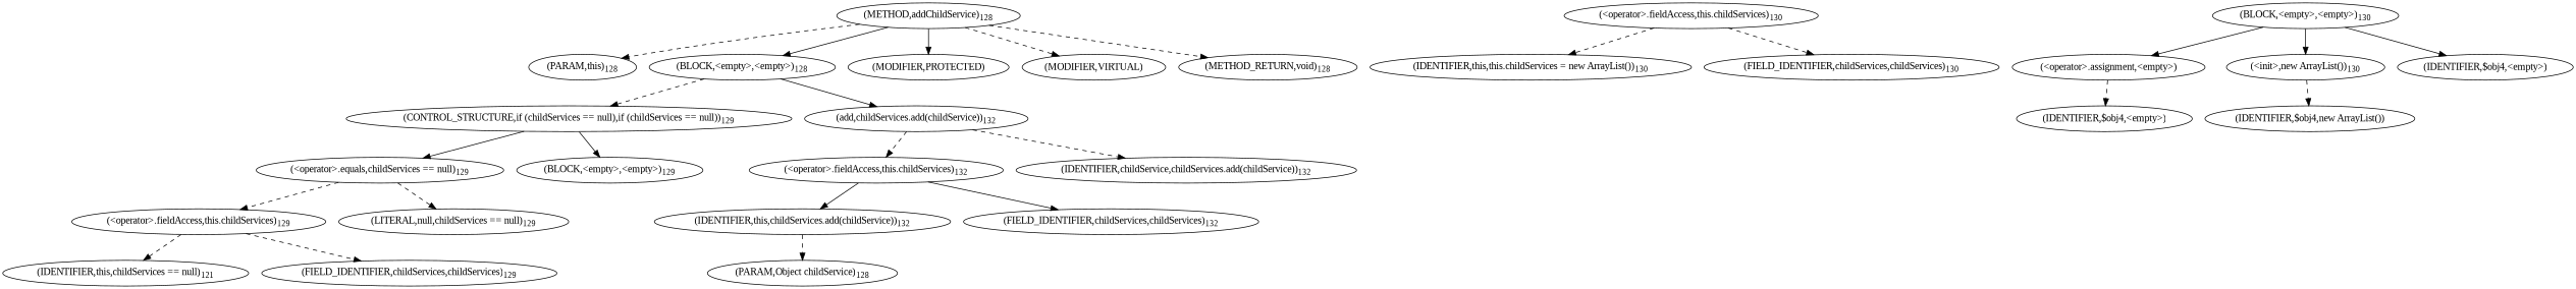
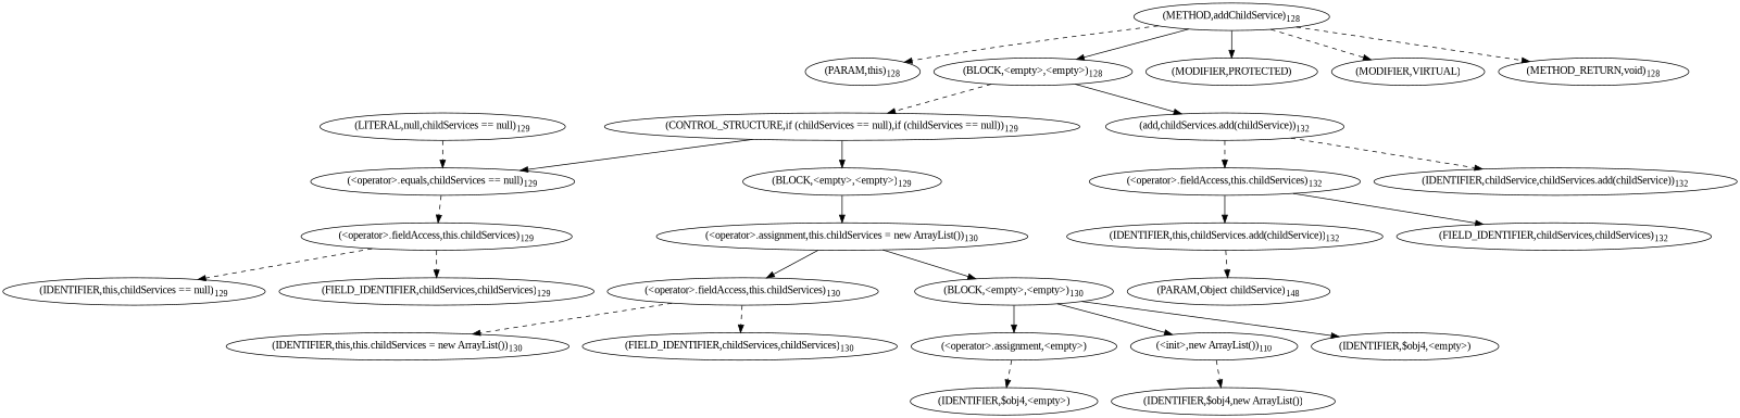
  digraph {
    fontname="Liberation Serif"
    node [fontname="Liberation Serif"]
    edge [fontname="Liberation Serif" style=dashed]
    n1 [label=<(METHOD,addChildService)<SUB>128</SUB>>]
    n2 [label=<(PARAM,this)<SUB>128</SUB>>]
    n3 [label=<(BLOCK,&lt;empty&gt;,&lt;empty&gt;)<SUB>128</SUB>>]
    n4 [label=<(MODIFIER,PROTECTED)>]
    n5 [label=<(MODIFIER,VIRTUAL)>]
    n6 [label=<(METHOD_RETURN,void)<SUB>128</SUB>>]
-   n7 [label=<(PARAM,Object childService)<SUB>128</SUB>>]
+   n7 [label=<(PARAM,Object childService)<SUB>148</SUB>>]
    n8 [label=<(CONTROL_STRUCTURE,if (childServices == null),if (childServices == null))<SUB>129</SUB>>]
    n9 [label=<(add,childServices.add(childService))<SUB>132</SUB>>]
    n10 [label=<(&lt;operator&gt;.equals,childServices == null)<SUB>129</SUB>>]
    n11 [label=<(BLOCK,&lt;empty&gt;,&lt;empty&gt;)<SUB>129</SUB>>]
    n12 [label=<(&lt;operator&gt;.fieldAccess,this.childServices)<SUB>132</SUB>>]
    n13 [label=<(IDENTIFIER,childService,childServices.add(childService))<SUB>132</SUB>>]
    n14 [label=<(&lt;operator&gt;.fieldAccess,this.childServices)<SUB>129</SUB>>]
    n15 [label=<(LITERAL,null,childServices == null)<SUB>129</SUB>>]
-   n17 [label=<(IDENTIFIER,this,childServices == null)<SUB>121</SUB>>]
+   n16 [label=<(&lt;operator&gt;.assignment,this.childServices = new ArrayList())<SUB>130</SUB>>]
+   n17 [label=<(IDENTIFIER,this,childServices == null)<SUB>129</SUB>>]
    n18 [label=<(FIELD_IDENTIFIER,childServices,childServices)<SUB>129</SUB>>]
    n19 [label=<(&lt;operator&gt;.fieldAccess,this.childServices)<SUB>130</SUB>>]
    n20 [label=<(BLOCK,&lt;empty&gt;,&lt;empty&gt;)<SUB>130</SUB>>]
    n21 [label=<(IDENTIFIER,this,this.childServices = new ArrayList())<SUB>130</SUB>>]
    n22 [label=<(FIELD_IDENTIFIER,childServices,childServices)<SUB>130</SUB>>]
    n23 [label=<(&lt;operator&gt;.assignment,&lt;empty&gt;)>]
-   n24 [label=<(&lt;init&gt;,new ArrayList())<SUB>130</SUB>>]
+   n24 [label=<(&lt;init&gt;,new ArrayList())<SUB>110</SUB>>]
    n25 [label=<(IDENTIFIER,$obj4,&lt;empty&gt;)>]
    n26 [label=<(IDENTIFIER,$obj4,&lt;empty&gt;)>]
    n27 [label=<(IDENTIFIER,$obj4,new ArrayList())>]
    n28 [label=<(IDENTIFIER,this,childServices.add(childService))<SUB>132</SUB>>]
    n29 [label=<(FIELD_IDENTIFIER,childServices,childServices)<SUB>132</SUB>>]
    n1 -> n2
    n1 -> n3 [style=solid]
    n1 -> n4 [style=solid]
    n1 -> n5
    n1 -> n6
    n3 -> n8
    n3 -> n9 [style=solid]
    n8 -> n10 [style=solid]
    n8 -> n11 [style=solid]
    n9 -> n12
    n9 -> n13
    n10 -> n14
-   n10 -> n15
+   n15 -> n10
+   n11 -> n16 [style=solid]
    n12 -> n28 [style=solid]
    n12 -> n29 [style=solid]
    n14 -> n17
    n14 -> n18
+   n16 -> n19 [style=solid]
+   n16 -> n20 [style=solid]
    n19 -> n21
    n19 -> n22
    n20 -> n23 [style=solid]
    n20 -> n24 [style=solid]
    n20 -> n25 [style=solid]
    n23 -> n26
    n24 -> n27
    n28 -> n7
  }
